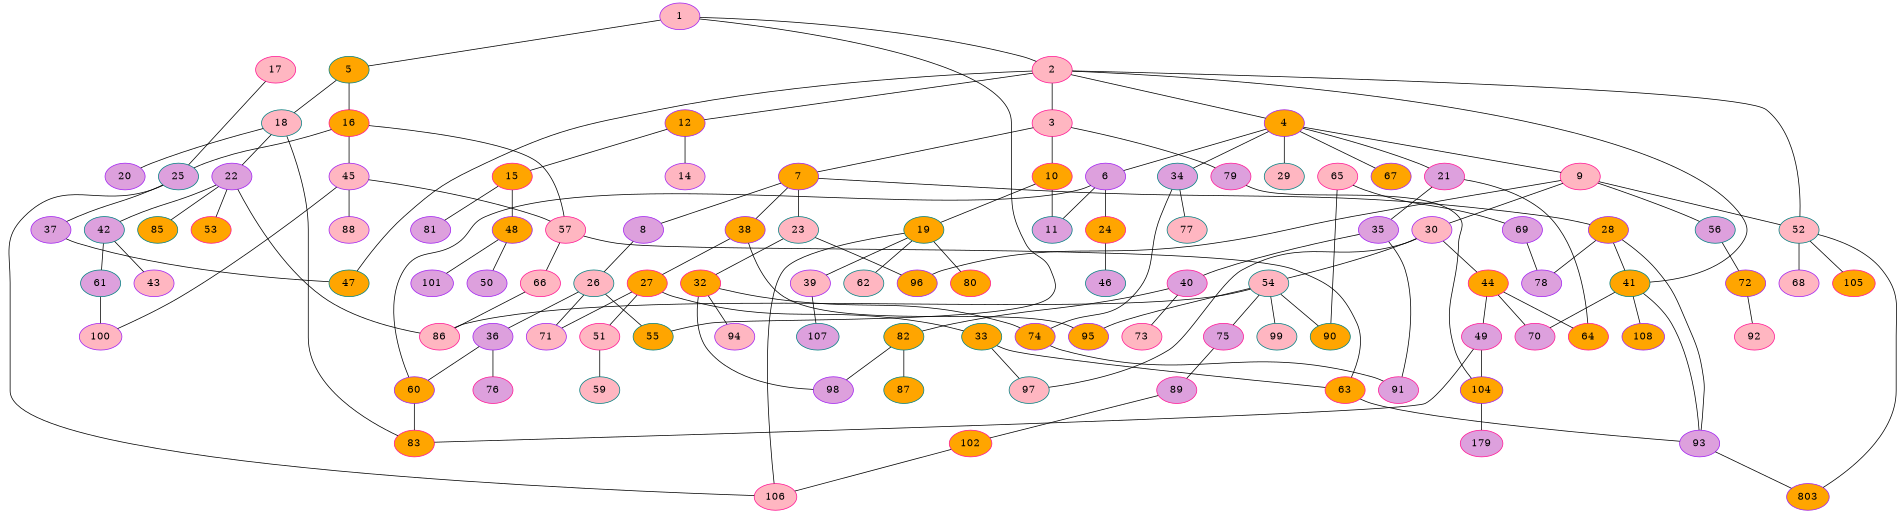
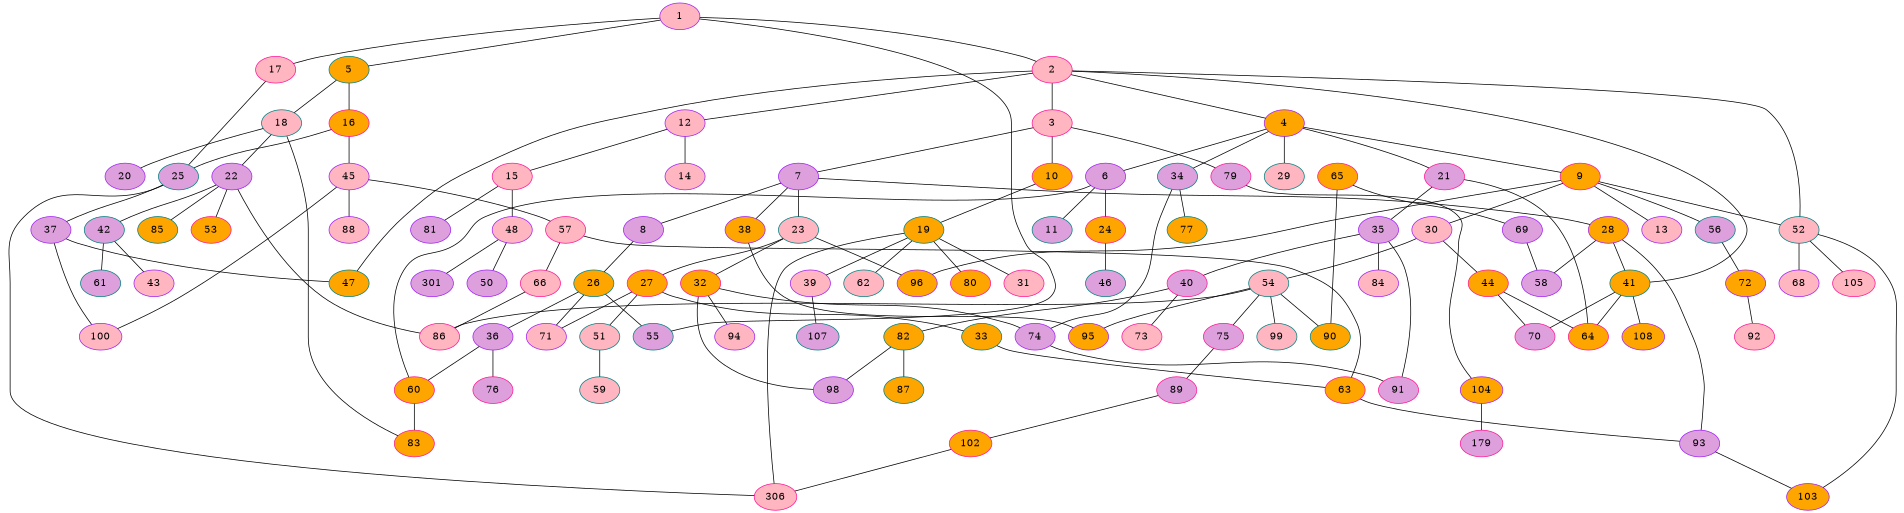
  graph {
    node [color=purple fillcolor=lightpink style=filled]
    2 [color=deeppink]
    1
    5 [color=teal fillcolor=orange]
    17 [color=deeppink]
-   55 [color=teal fillcolor=orange]
+   55 [color=teal fillcolor=plum]
    3 [color=deeppink]
    4 [fillcolor=orange]
-   12 [fillcolor=orange]
+   12
    41 [color=teal fillcolor=orange]
    47 [color=teal fillcolor=orange]
    52 [color=teal]
    16 [color=deeppink fillcolor=orange]
    18 [color=teal]
    25 [color=teal fillcolor=plum]
-   7 [fillcolor=orange]
+   7 [fillcolor=plum]
    10 [color=deeppink fillcolor=orange]
    79 [color=deeppink fillcolor=plum]
    6 [fillcolor=plum]
-   9 [color=deeppink]
+   9 [color=deeppink fillcolor=orange]
    21 [color=deeppink fillcolor=plum]
    29 [color=teal]
    34 [color=teal fillcolor=plum]
-   67 [fillcolor=orange]
    14
-   15 [color=deeppink fillcolor=orange]
+   15 [color=deeppink]
    93 [fillcolor=plum]
    70 [color=deeppink fillcolor=plum]
    108 [fillcolor=orange]
    68
-   103 [fillcolor=orange label=803]
-   105 [color=deeppink fillcolor=orange]
+   103 [fillcolor=orange]
+   105 [color=deeppink]
    8 [fillcolor=plum]
    23 [color=teal]
    28 [fillcolor=orange]
    38 [fillcolor=orange]
    11 [color=teal fillcolor=plum]
    19 [color=teal fillcolor=orange]
    104 [fillcolor=orange]
    24 [color=deeppink fillcolor=orange]
-   60 [fillcolor=orange]
+   60 [color=deeppink fillcolor=orange]
+   13
    30
    56 [color=teal fillcolor=plum]
    96 [fillcolor=orange]
    35 [fillcolor=plum]
    64 [color=deeppink fillcolor=orange]
-   74 [fillcolor=orange]
-   77 [color=teal]
+   74 [fillcolor=plum]
+   77 [color=teal fillcolor=orange]
    45
    57 [color=deeppink]
    20 [fillcolor=plum]
    22 [fillcolor=plum]
    83 [color=deeppink fillcolor=orange]
    46 [color=teal fillcolor=plum]
-   26 [color=teal]
+   26 [color=teal fillcolor=orange]
    27 [color=deeppink fillcolor=orange]
    32 [color=deeppink fillcolor=orange]
-   78 [fillcolor=plum]
+   78 [fillcolor=plum label=58]
    95 [fillcolor=orange]
    36 [fillcolor=plum]
    71
    44 [color=deeppink fillcolor=orange]
    54 [color=teal]
-   97 [color=teal]
    72 [fillcolor=orange]
+   31 [color=deeppink]
    39
    62 [color=teal]
    80 [color=deeppink fillcolor=orange]
-   106 [color=deeppink]
-   48 [fillcolor=orange]
+   106 [color=deeppink label=306]
+   48
    81 [fillcolor=plum]
    50 [fillcolor=plum]
-   101 [fillcolor=plum]
+   101 [fillcolor=plum label=301]
    37 [fillcolor=plum]
    88
    100
    63 [color=deeppink fillcolor=orange]
    66 [color=deeppink]
    42 [color=teal fillcolor=plum]
    53 [color=deeppink fillcolor=orange]
    85 [color=teal fillcolor=orange]
    86 [color=deeppink]
    107 [color=teal fillcolor=plum]
    40 [color=deeppink fillcolor=plum]
+   84
    91 [color=deeppink fillcolor=plum]
    43
    61 [color=teal fillcolor=plum]
    33 [color=teal fillcolor=orange]
-   51 [color=deeppink]
+   51 [color=teal]
    94
    98 [fillcolor=plum]
    76 [color=deeppink fillcolor=plum]
    59 [color=teal]
-   49 [color=deeppink fillcolor=plum]
    75 [color=deeppink fillcolor=plum]
    90 [color=teal fillcolor=orange]
    99 [color=teal]
    89 [color=deeppink fillcolor=plum]
    73 [color=deeppink]
    82 [color=teal fillcolor=orange]
    87 [color=teal fillcolor=orange]
    n104 [color=deeppink fillcolor=plum label=179]
    92 [color=deeppink]
-   65 [color=deeppink]
+   65 [color=deeppink fillcolor=orange]
    69 [fillcolor=plum]
    102 [color=deeppink fillcolor=orange]
    2 -- 3
    2 -- 4
    2 -- 12
    2 -- 41
    2 -- 47
    2 -- 52
    1 -- 2
    1 -- 5
+   1 -- 17
    1 -- 55
    5 -- 16
    5 -- 18
    17 -- 25
    3 -- 7
    3 -- 10
    3 -- 79
    4 -- 6
    4 -- 9
    4 -- 21
    4 -- 29
    4 -- 34
-   4 -- 67
    12 -- 14
    12 -- 15
-   41 -- 93
+   41 -- 64
    41 -- 70
    41 -- 108
    52 -- 68
    52 -- 103
    52 -- 105
    16 -- 25
    16 -- 45
-   16 -- 57
    18 -- 20
    18 -- 22
    18 -- 83
    25 -- 106
    25 -- 37
    7 -- 8
    7 -- 23
    7 -- 28
    7 -- 38
-   10 -- 11
    10 -- 19
    79 -- 104
    6 -- 11
    6 -- 24
    6 -- 60
    9 -- 52
+   9 -- 13
    9 -- 30
    9 -- 56
    9 -- 96
    21 -- 35
    21 -- 64
    34 -- 74
    34 -- 77
    15 -- 48
    15 -- 81
    93 -- 103
    8 -- 26
    23 -- 96
-   38 -- 27
+   23 -- 27
    23 -- 32
    28 -- 41
    28 -- 93
    28 -- 78
    38 -- 95
+   19 -- 31
    19 -- 39
    19 -- 62
    19 -- 80
    19 -- 106
    104 -- n104
    24 -- 46
    60 -- 83
    30 -- 44
    30 -- 54
-   30 -- 97
    56 -- 72
    35 -- 40
+   35 -- 84
    35 -- 91
    74 -- 91
    45 -- 57
    45 -- 88
    45 -- 100
    57 -- 63
    57 -- 66
    22 -- 42
    22 -- 53
    22 -- 85
    22 -- 86
    26 -- 55
    26 -- 36
    26 -- 71
    27 -- 71
    27 -- 33
    27 -- 51
    32 -- 74
    32 -- 94
    32 -- 98
    36 -- 60
    36 -- 76
    44 -- 70
    44 -- 64
-   44 -- 49
    54 -- 95
    54 -- 86
    54 -- 75
    54 -- 90
    54 -- 99
    72 -- 92
    39 -- 107
    48 -- 50
    48 -- 101
    37 -- 47
    63 -- 93
    66 -- 86
    42 -- 43
    42 -- 61
    40 -- 73
    40 -- 82
-   61 -- 100
-   33 -- 97
+   37 -- 100
    33 -- 63
    51 -- 59
-   49 -- 104
-   49 -- 83
    75 -- 89
    89 -- 102
    82 -- 98
    82 -- 87
    65 -- 90
    65 -- 69
    69 -- 78
    102 -- 106
  }
